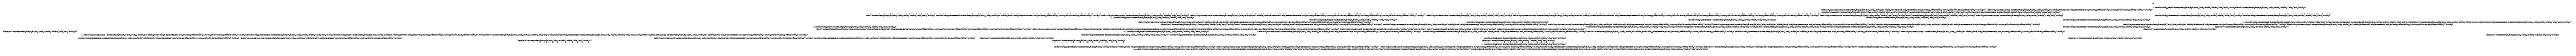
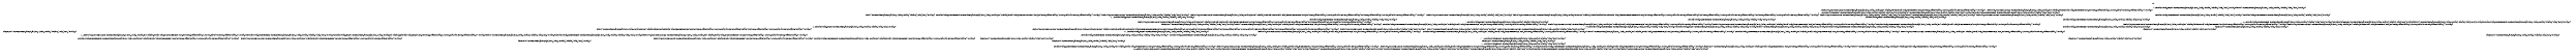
  digraph {
    node [shape=circle]
    n1 [label=__start1 shape=none]
    n2 [label=s0]
    n3 [label=s1]
    n4 [label=s2]
    n5 [label=s8]
    n6 [label=s3]
    n7 [label=s7]
    n8 [label=s9]
    n9 [label=s4]
    n10 [label=s11]
    n11 [label=s70]
    n12 [label=s5]
    n13 [label=s6]
    n14 [label=s12]
    n1 -> n2
    n2 -> n2 [label="GenericMessageWord{message=APPLICATION} / ResponseFingerprint[Exception=false, Encrypted=false, #Records=0, #Messages=0, RecordClasses=[], MessageClasses=[], Messages=[], Reccords=[], NetworkState=null]"]
    n2 -> n2 [label="FinishedWord{} / ResponseFingerprint[Exception=false, Encrypted=false, #Records=0, #Messages=0, RecordClasses=[], MessageClasses=[], Messages=[], Reccords=[], NetworkState=null]"]
    n2 -> n3 [label="ClientHelloWord{suite=TLS_PSK_WITH_AES_128_CBC_SHA} / ResponseFingerprint[Exception=false, Encrypted=false, #Records=1, #Messages=1, RecordClasses=[Record,], MessageClasses=[HelloVerifyRequestMessage,], Messages=[HELLO_VERIFY_REQUEST,], Reccords=[Record{contentType=ModifiableByte{originalValue=22}, protocolVersion=Original byte value is: FE FD, length=ModifiableInteger{originalValue=47}},], NetworkState=null]"]
    n2 -> n3 [label="ClientHelloWord{suite=TLS_RSA_WITH_AES_128_GCM_SHA256} / ResponseFingerprint[Exception=false, Encrypted=false, #Records=1, #Messages=1, RecordClasses=[Record,], MessageClasses=[HelloVerifyRequestMessage,], Messages=[HELLO_VERIFY_REQUEST,], Reccords=[Record{contentType=ModifiableByte{originalValue=22}, protocolVersion=Original byte value is: FE FD, length=ModifiableInteger{originalValue=47}},], NetworkState=null]"]
    n2 -> n4 [label="ChangeCipherSpecWord{} / ResponseFingerprint[Exception=false, Encrypted=false, #Records=0, #Messages=0, RecordClasses=[], MessageClasses=[], Messages=[], Reccords=[], NetworkState=null]"]
    n2 -> n5 [label="GenericMessageWord{message=PSK_CLIENT_KEY_EXCHANGE} / ResponseFingerprint[Exception=false, Encrypted=false, #Records=0, #Messages=0, RecordClasses=[], MessageClasses=[], Messages=[], Reccords=[], NetworkState=null]"]
    n2 -> n5 [label="GenericMessageWord{message=RSA_CLIENT_KEY_EXCHANGE} / ResponseFingerprint[Exception=false, Encrypted=false, #Records=0, #Messages=0, RecordClasses=[], MessageClasses=[], Messages=[], Reccords=[], NetworkState=null]"]
    n3 -> n3 [label="GenericMessageWord{message=APPLICATION} / ResponseFingerprint[Exception=false, Encrypted=false, #Records=0, #Messages=0, RecordClasses=[], MessageClasses=[], Messages=[], Reccords=[], NetworkState=null]"]
    n3 -> n3 [label="FinishedWord{} / ResponseFingerprint[Exception=false, Encrypted=false, #Records=0, #Messages=0, RecordClasses=[], MessageClasses=[], Messages=[], Reccords=[], NetworkState=null]"]
    n3 -> n3 [label="GenericMessageWord{message=RSA_CLIENT_KEY_EXCHANGE} / ResponseFingerprint[Exception=false, Encrypted=false, #Records=0, #Messages=0, RecordClasses=[], MessageClasses=[], Messages=[], Reccords=[], NetworkState=null]"]
    n3 -> n4 [label="ChangeCipherSpecWord{} / ResponseFingerprint[Exception=false, Encrypted=false, #Records=0, #Messages=0, RecordClasses=[], MessageClasses=[], Messages=[], Reccords=[], NetworkState=null]"]
    n3 -> n6 [label="ClientHelloWord{suite=TLS_PSK_WITH_AES_128_CBC_SHA} / ResponseFingerprint[Exception=false, Encrypted=false, #Records=2, #Messages=2, RecordClasses=[Record,Record,], MessageClasses=[ServerHelloMessage,ServerHelloDoneMessage,], Messages=[SERVER_HELLO,SERVER_HELLO_DONE,], Reccords=[Record{contentType=ModifiableByte{originalValue=22}, protocolVersion=Original byte value is: FE FD, length=ModifiableInteger{originalValue=89}},Record{contentType=ModifiableByte{originalValue=22}, protocolVersion=Original byte value is: FE FD, length=ModifiableInteger{originalValue=12}},], NetworkState=null]"]
    n3 -> n7 [label="ClientHelloWord{suite=TLS_RSA_WITH_AES_128_GCM_SHA256} / ResponseFingerprint[Exception=false, Encrypted=false, #Records=3, #Messages=3, RecordClasses=[Record,Record,Record,], MessageClasses=[ServerHelloMessage,CertificateMessage,ServerHelloDoneMessage,], Messages=[SERVER_HELLO,CERTIFICATE,SERVER_HELLO_DONE,], Reccords=[Record{contentType=ModifiableByte{originalValue=22}, protocolVersion=Original byte value is: FE FD, length=ModifiableInteger{originalValue=89}},Record{contentType=ModifiableByte{originalValue=22}, protocolVersion=Original byte value is: FE FD, length=ModifiableInteger{originalValue=857}},Record{contentType=ModifiableByte{originalValue=22}, protocolVersion=Original byte value is: FE FD, length=ModifiableInteger{originalValue=12}},], NetworkState=null]"]
    n3 -> n8 [label="GenericMessageWord{message=PSK_CLIENT_KEY_EXCHANGE} / ResponseFingerprint[Exception=false, Encrypted=false, #Records=0, #Messages=0, RecordClasses=[], MessageClasses=[], Messages=[], Reccords=[], NetworkState=null]"]
    n4 -> n4 [label="ClientHelloWord{suite=TLS_PSK_WITH_AES_128_CBC_SHA} / ResponseFingerprint[Exception=false, Encrypted=false, #Records=0, #Messages=0, RecordClasses=[], MessageClasses=[], Messages=[], Reccords=[], NetworkState=null]"]
    n4 -> n4 [label="GenericMessageWord{message=PSK_CLIENT_KEY_EXCHANGE} / ResponseFingerprint[Exception=false, Encrypted=false, #Records=0, #Messages=0, RecordClasses=[], MessageClasses=[], Messages=[], Reccords=[], NetworkState=null]"]
    n4 -> n4 [label="ChangeCipherSpecWord{} / ResponseFingerprint[Exception=false, Encrypted=false, #Records=0, #Messages=0, RecordClasses=[], MessageClasses=[], Messages=[], Reccords=[], NetworkState=null]"]
    n4 -> n4 [label="GenericMessageWord{message=APPLICATION} / ResponseFingerprint[Exception=false, Encrypted=false, #Records=0, #Messages=0, RecordClasses=[], MessageClasses=[], Messages=[], Reccords=[], NetworkState=null]"]
    n4 -> n4 [label="FinishedWord{} / ResponseFingerprint[Exception=false, Encrypted=false, #Records=0, #Messages=0, RecordClasses=[], MessageClasses=[], Messages=[], Reccords=[], NetworkState=null]"]
    n4 -> n4 [label="GenericMessageWord{message=RSA_CLIENT_KEY_EXCHANGE} / ResponseFingerprint[Exception=false, Encrypted=false, #Records=0, #Messages=0, RecordClasses=[], MessageClasses=[], Messages=[], Reccords=[], NetworkState=null]"]
    n4 -> n4 [label="ClientHelloWord{suite=TLS_RSA_WITH_AES_128_GCM_SHA256} / ResponseFingerprint[Exception=false, Encrypted=false, #Records=0, #Messages=0, RecordClasses=[], MessageClasses=[], Messages=[], Reccords=[], NetworkState=null]"]
    n5 -> n4 [label="ChangeCipherSpecWord{} / ResponseFingerprint[Exception=false, Encrypted=false, #Records=0, #Messages=0, RecordClasses=[], MessageClasses=[], Messages=[], Reccords=[], NetworkState=null]"]
    n5 -> n5 [label="GenericMessageWord{message=PSK_CLIENT_KEY_EXCHANGE} / ResponseFingerprint[Exception=false, Encrypted=false, #Records=0, #Messages=0, RecordClasses=[], MessageClasses=[], Messages=[], Reccords=[], NetworkState=null]"]
    n5 -> n5 [label="GenericMessageWord{message=APPLICATION} / ResponseFingerprint[Exception=false, Encrypted=false, #Records=0, #Messages=0, RecordClasses=[], MessageClasses=[], Messages=[], Reccords=[], NetworkState=null]"]
    n5 -> n5 [label="FinishedWord{} / ResponseFingerprint[Exception=false, Encrypted=false, #Records=0, #Messages=0, RecordClasses=[], MessageClasses=[], Messages=[], Reccords=[], NetworkState=null]"]
    n5 -> n5 [label="GenericMessageWord{message=RSA_CLIENT_KEY_EXCHANGE} / ResponseFingerprint[Exception=false, Encrypted=false, #Records=0, #Messages=0, RecordClasses=[], MessageClasses=[], Messages=[], Reccords=[], NetworkState=null]"]
    n5 -> n8 [label="ClientHelloWord{suite=TLS_PSK_WITH_AES_128_CBC_SHA} / ResponseFingerprint[Exception=false, Encrypted=false, #Records=1, #Messages=1, RecordClasses=[Record,], MessageClasses=[HelloVerifyRequestMessage,], Messages=[HELLO_VERIFY_REQUEST,], Reccords=[Record{contentType=ModifiableByte{originalValue=22}, protocolVersion=Original byte value is: FE FD, length=ModifiableInteger{originalValue=47}},], NetworkState=null]"]
    n5 -> n8 [label="ClientHelloWord{suite=TLS_RSA_WITH_AES_128_GCM_SHA256} / ResponseFingerprint[Exception=false, Encrypted=false, #Records=1, #Messages=1, RecordClasses=[Record,], MessageClasses=[HelloVerifyRequestMessage,], Messages=[HELLO_VERIFY_REQUEST,], Reccords=[Record{contentType=ModifiableByte{originalValue=22}, protocolVersion=Original byte value is: FE FD, length=ModifiableInteger{originalValue=47}},], NetworkState=null]"]
    n6 -> n3 [label="ClientHelloWord{suite=TLS_PSK_WITH_AES_128_CBC_SHA} / ResponseFingerprint[Exception=false, Encrypted=false, #Records=0, #Messages=0, RecordClasses=[], MessageClasses=[], Messages=[], Reccords=[], NetworkState=null]"]
    n6 -> n3 [label="FinishedWord{} / ResponseFingerprint[Exception=false, Encrypted=false, #Records=0, #Messages=0, RecordClasses=[], MessageClasses=[], Messages=[], Reccords=[], NetworkState=null]"]
    n6 -> n3 [label="GenericMessageWord{message=RSA_CLIENT_KEY_EXCHANGE} / ResponseFingerprint[Exception=false, Encrypted=false, #Records=1, #Messages=1, RecordClasses=[Record,], MessageClasses=[AlertMessage,], Messages=[Alert(FATAL,UNKNOWN_PSK_IDENTITY),], Reccords=[Record{contentType=ModifiableByte{originalValue=21}, protocolVersion=Original byte value is: FE FD, length=ModifiableInteger{originalValue=2}},], NetworkState=null]"]
    n6 -> n3 [label="ClientHelloWord{suite=TLS_RSA_WITH_AES_128_GCM_SHA256} / ResponseFingerprint[Exception=false, Encrypted=false, #Records=0, #Messages=0, RecordClasses=[], MessageClasses=[], Messages=[], Reccords=[], NetworkState=null]"]
    n6 -> n4 [label="ChangeCipherSpecWord{} / ResponseFingerprint[Exception=false, Encrypted=false, #Records=0, #Messages=0, RecordClasses=[], MessageClasses=[], Messages=[], Reccords=[], NetworkState=null]"]
    n6 -> n6 [label="GenericMessageWord{message=APPLICATION} / ResponseFingerprint[Exception=false, Encrypted=false, #Records=0, #Messages=0, RecordClasses=[], MessageClasses=[], Messages=[], Reccords=[], NetworkState=null]"]
    n6 -> n9 [label="GenericMessageWord{message=PSK_CLIENT_KEY_EXCHANGE} / ResponseFingerprint[Exception=false, Encrypted=false, #Records=0, #Messages=0, RecordClasses=[], MessageClasses=[], Messages=[], Reccords=[], NetworkState=null]"]
    n7 -> n3 [label="ClientHelloWord{suite=TLS_PSK_WITH_AES_128_CBC_SHA} / ResponseFingerprint[Exception=false, Encrypted=false, #Records=0, #Messages=0, RecordClasses=[], MessageClasses=[], Messages=[], Reccords=[], NetworkState=null]"]
    n7 -> n3 [label="FinishedWord{} / ResponseFingerprint[Exception=false, Encrypted=false, #Records=0, #Messages=0, RecordClasses=[], MessageClasses=[], Messages=[], Reccords=[], NetworkState=null]"]
    n7 -> n3 [label="ClientHelloWord{suite=TLS_RSA_WITH_AES_128_GCM_SHA256} / ResponseFingerprint[Exception=false, Encrypted=false, #Records=0, #Messages=0, RecordClasses=[], MessageClasses=[], Messages=[], Reccords=[], NetworkState=null]"]
    n7 -> n7 [label="GenericMessageWord{message=APPLICATION} / ResponseFingerprint[Exception=false, Encrypted=false, #Records=0, #Messages=0, RecordClasses=[], MessageClasses=[], Messages=[], Reccords=[], NetworkState=null]"]
    n7 -> n9 [label="GenericMessageWord{message=RSA_CLIENT_KEY_EXCHANGE} / ResponseFingerprint[Exception=false, Encrypted=false, #Records=0, #Messages=0, RecordClasses=[], MessageClasses=[], Messages=[], Reccords=[], NetworkState=null]"]
    n7 -> n10 [label="GenericMessageWord{message=PSK_CLIENT_KEY_EXCHANGE} / ResponseFingerprint[Exception=false, Encrypted=false, #Records=0, #Messages=0, RecordClasses=[], MessageClasses=[], Messages=[], Reccords=[], NetworkState=null]"]
    n8 -> n4 [label="ChangeCipherSpecWord{} / ResponseFingerprint[Exception=false, Encrypted=false, #Records=0, #Messages=0, RecordClasses=[], MessageClasses=[], Messages=[], Reccords=[], NetworkState=null]"]
    n8 -> n6 [label="ClientHelloWord{suite=TLS_PSK_WITH_AES_128_CBC_SHA} / ResponseFingerprint[Exception=false, Encrypted=false, #Records=2, #Messages=2, RecordClasses=[Record,Record,], MessageClasses=[ServerHelloMessage,ServerHelloDoneMessage,], Messages=[SERVER_HELLO,SERVER_HELLO_DONE,], Reccords=[Record{contentType=ModifiableByte{originalValue=22}, protocolVersion=Original byte value is: FE FD, length=ModifiableInteger{originalValue=89}},Record{contentType=ModifiableByte{originalValue=22}, protocolVersion=Original byte value is: FE FD, length=ModifiableInteger{originalValue=12}},], NetworkState=null]"]
    n8 -> n8 [label="GenericMessageWord{message=PSK_CLIENT_KEY_EXCHANGE} / ResponseFingerprint[Exception=false, Encrypted=false, #Records=0, #Messages=0, RecordClasses=[], MessageClasses=[], Messages=[], Reccords=[], NetworkState=null]"]
    n8 -> n8 [label="GenericMessageWord{message=APPLICATION} / ResponseFingerprint[Exception=false, Encrypted=false, #Records=0, #Messages=0, RecordClasses=[], MessageClasses=[], Messages=[], Reccords=[], NetworkState=null]"]
    n8 -> n8 [label="FinishedWord{} / ResponseFingerprint[Exception=false, Encrypted=false, #Records=0, #Messages=0, RecordClasses=[], MessageClasses=[], Messages=[], Reccords=[], NetworkState=null]"]
    n8 -> n8 [label="GenericMessageWord{message=RSA_CLIENT_KEY_EXCHANGE} / ResponseFingerprint[Exception=false, Encrypted=false, #Records=0, #Messages=0, RecordClasses=[], MessageClasses=[], Messages=[], Reccords=[], NetworkState=null]"]
    n8 -> n11 [label="ClientHelloWord{suite=TLS_RSA_WITH_AES_128_GCM_SHA256} / ResponseFingerprint[Exception=false, Encrypted=false, #Records=3, #Messages=3, RecordClasses=[Record,Record,Record,], MessageClasses=[ServerHelloMessage,CertificateMessage,ServerHelloDoneMessage,], Messages=[SERVER_HELLO,CERTIFICATE,SERVER_HELLO_DONE,], Reccords=[Record{contentType=ModifiableByte{originalValue=22}, protocolVersion=Original byte value is: FE FD, length=ModifiableInteger{originalValue=89}},Record{contentType=ModifiableByte{originalValue=22}, protocolVersion=Original byte value is: FE FD, length=ModifiableInteger{originalValue=857}},Record{contentType=ModifiableByte{originalValue=22}, protocolVersion=Original byte value is: FE FD, length=ModifiableInteger{originalValue=12}},], NetworkState=null]"]
    n9 -> n8 [label="ClientHelloWord{suite=TLS_PSK_WITH_AES_128_CBC_SHA} / ResponseFingerprint[Exception=false, Encrypted=false, #Records=1, #Messages=1, RecordClasses=[Record,], MessageClasses=[AlertMessage,], Messages=[Alert(FATAL,UNEXPECTED_MESSAGE),], Reccords=[Record{contentType=ModifiableByte{originalValue=21}, protocolVersion=Original byte value is: FE FD, length=ModifiableInteger{originalValue=2}},], NetworkState=null]"]
    n9 -> n8 [label="GenericMessageWord{message=PSK_CLIENT_KEY_EXCHANGE} / ResponseFingerprint[Exception=false, Encrypted=false, #Records=1, #Messages=1, RecordClasses=[Record,], MessageClasses=[AlertMessage,], Messages=[Alert(FATAL,UNEXPECTED_MESSAGE),], Reccords=[Record{contentType=ModifiableByte{originalValue=21}, protocolVersion=Original byte value is: FE FD, length=ModifiableInteger{originalValue=2}},], NetworkState=null]"]
    n9 -> n8 [label="FinishedWord{} / ResponseFingerprint[Exception=false, Encrypted=false, #Records=1, #Messages=1, RecordClasses=[Record,], MessageClasses=[AlertMessage,], Messages=[Alert(FATAL,UNEXPECTED_MESSAGE),], Reccords=[Record{contentType=ModifiableByte{originalValue=21}, protocolVersion=Original byte value is: FE FD, length=ModifiableInteger{originalValue=2}},], NetworkState=null]"]
    n9 -> n8 [label="GenericMessageWord{message=RSA_CLIENT_KEY_EXCHANGE} / ResponseFingerprint[Exception=false, Encrypted=false, #Records=1, #Messages=1, RecordClasses=[Record,], MessageClasses=[AlertMessage,], Messages=[Alert(FATAL,UNEXPECTED_MESSAGE),], Reccords=[Record{contentType=ModifiableByte{originalValue=21}, protocolVersion=Original byte value is: FE FD, length=ModifiableInteger{originalValue=2}},], NetworkState=null]"]
    n9 -> n8 [label="ClientHelloWord{suite=TLS_RSA_WITH_AES_128_GCM_SHA256} / ResponseFingerprint[Exception=false, Encrypted=false, #Records=1, #Messages=1, RecordClasses=[Record,], MessageClasses=[AlertMessage,], Messages=[Alert(FATAL,UNEXPECTED_MESSAGE),], Reccords=[Record{contentType=ModifiableByte{originalValue=21}, protocolVersion=Original byte value is: FE FD, length=ModifiableInteger{originalValue=2}},], NetworkState=null]"]
    n9 -> n9 [label="GenericMessageWord{message=APPLICATION} / ResponseFingerprint[Exception=false, Encrypted=false, #Records=0, #Messages=0, RecordClasses=[], MessageClasses=[], Messages=[], Reccords=[], NetworkState=null]"]
    n9 -> n12 [label="ChangeCipherSpecWord{} / ResponseFingerprint[Exception=false, Encrypted=false, #Records=0, #Messages=0, RecordClasses=[], MessageClasses=[], Messages=[], Reccords=[], NetworkState=null]"]
    n10 -> n8 [label="ClientHelloWord{suite=TLS_PSK_WITH_AES_128_CBC_SHA} / ResponseFingerprint[Exception=false, Encrypted=false, #Records=1, #Messages=1, RecordClasses=[Record,], MessageClasses=[AlertMessage,], Messages=[Alert(FATAL,UNEXPECTED_MESSAGE),], Reccords=[Record{contentType=ModifiableByte{originalValue=21}, protocolVersion=Original byte value is: FE FD, length=ModifiableInteger{originalValue=2}},], NetworkState=null]"]
    n10 -> n8 [label="GenericMessageWord{message=PSK_CLIENT_KEY_EXCHANGE} / ResponseFingerprint[Exception=false, Encrypted=false, #Records=1, #Messages=1, RecordClasses=[Record,], MessageClasses=[AlertMessage,], Messages=[Alert(FATAL,UNEXPECTED_MESSAGE),], Reccords=[Record{contentType=ModifiableByte{originalValue=21}, protocolVersion=Original byte value is: FE FD, length=ModifiableInteger{originalValue=2}},], NetworkState=null]"]
    n10 -> n8 [label="FinishedWord{} / ResponseFingerprint[Exception=false, Encrypted=false, #Records=1, #Messages=1, RecordClasses=[Record,], MessageClasses=[AlertMessage,], Messages=[Alert(FATAL,UNEXPECTED_MESSAGE),], Reccords=[Record{contentType=ModifiableByte{originalValue=21}, protocolVersion=Original byte value is: FE FD, length=ModifiableInteger{originalValue=2}},], NetworkState=null]"]
    n10 -> n8 [label="GenericMessageWord{message=RSA_CLIENT_KEY_EXCHANGE} / ResponseFingerprint[Exception=false, Encrypted=false, #Records=1, #Messages=1, RecordClasses=[Record,], MessageClasses=[AlertMessage,], Messages=[Alert(FATAL,UNEXPECTED_MESSAGE),], Reccords=[Record{contentType=ModifiableByte{originalValue=21}, protocolVersion=Original byte value is: FE FD, length=ModifiableInteger{originalValue=2}},], NetworkState=null]"]
    n10 -> n8 [label="ClientHelloWord{suite=TLS_RSA_WITH_AES_128_GCM_SHA256} / ResponseFingerprint[Exception=false, Encrypted=false, #Records=1, #Messages=1, RecordClasses=[Record,], MessageClasses=[AlertMessage,], Messages=[Alert(FATAL,UNEXPECTED_MESSAGE),], Reccords=[Record{contentType=ModifiableByte{originalValue=21}, protocolVersion=Original byte value is: FE FD, length=ModifiableInteger{originalValue=2}},], NetworkState=null]"]
    n10 -> n10 [label="GenericMessageWord{message=APPLICATION} / ResponseFingerprint[Exception=false, Encrypted=false, #Records=0, #Messages=0, RecordClasses=[], MessageClasses=[], Messages=[], Reccords=[], NetworkState=null]"]
    n10 -> n14 [label="ChangeCipherSpecWord{} / ResponseFingerprint[Exception=false, Encrypted=false, #Records=0, #Messages=0, RecordClasses=[], MessageClasses=[], Messages=[], Reccords=[], NetworkState=null]"]
    n11 -> n4 [label="ChangeCipherSpecWord{} / ResponseFingerprint[Exception=false, Encrypted=false, #Records=0, #Messages=0, RecordClasses=[], MessageClasses=[], Messages=[], Reccords=[], NetworkState=null]"]
    n11 -> n8 [label="ClientHelloWord{suite=TLS_PSK_WITH_AES_128_CBC_SHA} / ResponseFingerprint[Exception=false, Encrypted=false, #Records=0, #Messages=0, RecordClasses=[], MessageClasses=[], Messages=[], Reccords=[], NetworkState=null]"]
    n11 -> n8 [label="FinishedWord{} / ResponseFingerprint[Exception=false, Encrypted=false, #Records=0, #Messages=0, RecordClasses=[], MessageClasses=[], Messages=[], Reccords=[], NetworkState=null]"]
    n11 -> n8 [label="ClientHelloWord{suite=TLS_RSA_WITH_AES_128_GCM_SHA256} / ResponseFingerprint[Exception=false, Encrypted=false, #Records=0, #Messages=0, RecordClasses=[], MessageClasses=[], Messages=[], Reccords=[], NetworkState=null]"]
    n11 -> n10 [label="GenericMessageWord{message=PSK_CLIENT_KEY_EXCHANGE} / ResponseFingerprint[Exception=false, Encrypted=false, #Records=0, #Messages=0, RecordClasses=[], MessageClasses=[], Messages=[], Reccords=[], NetworkState=null]"]
    n11 -> n10 [label="GenericMessageWord{message=RSA_CLIENT_KEY_EXCHANGE} / ResponseFingerprint[Exception=false, Encrypted=false, #Records=0, #Messages=0, RecordClasses=[], MessageClasses=[], Messages=[], Reccords=[], NetworkState=null]"]
    n11 -> n11 [label="GenericMessageWord{message=APPLICATION} / ResponseFingerprint[Exception=false, Encrypted=false, #Records=0, #Messages=0, RecordClasses=[], MessageClasses=[], Messages=[], Reccords=[], NetworkState=null]"]
    n12 -> n4 [label="ClientHelloWord{suite=TLS_PSK_WITH_AES_128_CBC_SHA} / ResponseFingerprint[Exception=false, Encrypted=false, #Records=1, #Messages=1, RecordClasses=[Record,], MessageClasses=[AlertMessage,], Messages=[Alert(FATAL,DECODE_ERROR),], Reccords=[Record{contentType=ModifiableByte{originalValue=21}, protocolVersion=Original byte value is: FE FD, length=ModifiableInteger{originalValue=2}},], NetworkState=null]"]
    n12 -> n4 [label="GenericMessageWord{message=PSK_CLIENT_KEY_EXCHANGE} / ResponseFingerprint[Exception=false, Encrypted=false, #Records=1, #Messages=1, RecordClasses=[Record,], MessageClasses=[AlertMessage,], Messages=[Alert(FATAL,DECODE_ERROR),], Reccords=[Record{contentType=ModifiableByte{originalValue=21}, protocolVersion=Original byte value is: FE FD, length=ModifiableInteger{originalValue=2}},], NetworkState=null]"]
    n12 -> n4 [label="ChangeCipherSpecWord{} / ResponseFingerprint[Exception=false, Encrypted=false, #Records=0, #Messages=0, RecordClasses=[], MessageClasses=[], Messages=[], Reccords=[], NetworkState=null]"]
    n12 -> n4 [label="GenericMessageWord{message=RSA_CLIENT_KEY_EXCHANGE} / ResponseFingerprint[Exception=false, Encrypted=false, #Records=1, #Messages=1, RecordClasses=[Record,], MessageClasses=[AlertMessage,], Messages=[Alert(FATAL,DECODE_ERROR),], Reccords=[Record{contentType=ModifiableByte{originalValue=21}, protocolVersion=Original byte value is: FE FD, length=ModifiableInteger{originalValue=2}},], NetworkState=null]"]
    n12 -> n4 [label="ClientHelloWord{suite=TLS_RSA_WITH_AES_128_GCM_SHA256} / ResponseFingerprint[Exception=false, Encrypted=false, #Records=1, #Messages=1, RecordClasses=[Record,], MessageClasses=[AlertMessage,], Messages=[Alert(FATAL,DECODE_ERROR),], Reccords=[Record{contentType=ModifiableByte{originalValue=21}, protocolVersion=Original byte value is: FE FD, length=ModifiableInteger{originalValue=2}},], NetworkState=null]"]
    n12 -> n12 [label="GenericMessageWord{message=APPLICATION} / ResponseFingerprint[Exception=false, Encrypted=false, #Records=0, #Messages=0, RecordClasses=[], MessageClasses=[], Messages=[], Reccords=[], NetworkState=null]"]
-   n12 -> n11 [label="FinishedWord{} / ResponseFingerprint[Exception=false, Encrypted=false, #Records=2, #Messages=2, RecordClasses=[Record,Record,], MessageClasses=[ChangeCipherSpecMessage,FinishedMessage,], Messages=[CHANGE_CIPHER_SPEC,FINISHED,], Reccords=[Record{contentType=ModifiableByte{originalValue=20}, protocolVersion=Original byte value is: FE FD, length=ModifiableInteger{originalValue=1}},Record{contentType=ModifiableByte{originalValue=22}, protocolVersion=Original byte value is: FE FD, length=ModifiableInteger{originalValue=64}},], NetworkState=null]"]
+   n12 -> n13 [label="FinishedWord{} / ResponseFingerprint[Exception=false, Encrypted=false, #Records=2, #Messages=2, RecordClasses=[Record,Record,], MessageClasses=[ChangeCipherSpecMessage,FinishedMessage,], Messages=[CHANGE_CIPHER_SPEC,FINISHED,], Reccords=[Record{contentType=ModifiableByte{originalValue=20}, protocolVersion=Original byte value is: FE FD, length=ModifiableInteger{originalValue=1}},Record{contentType=ModifiableByte{originalValue=22}, protocolVersion=Original byte value is: FE FD, length=ModifiableInteger{originalValue=64}},], NetworkState=null]"]
    n13 -> n4 [label="ChangeCipherSpecWord{} / ResponseFingerprint[Exception=false, Encrypted=false, #Records=0, #Messages=0, RecordClasses=[], MessageClasses=[], Messages=[], Reccords=[], NetworkState=null]"]
    n13 -> n13 [label="ClientHelloWord{suite=TLS_PSK_WITH_AES_128_CBC_SHA} / ResponseFingerprint[Exception=false, Encrypted=true, #Records=1, #Messages=1, RecordClasses=[Record,], MessageClasses=[AlertMessage,], Messages=[Alert(WARNING,NO_RENEGOTIATION),], Reccords=[Record{contentType=ModifiableByte{originalValue=21}, protocolVersion=Original byte value is: FE FD, length=ModifiableInteger{originalValue=48}},], NetworkState=null]"]
    n13 -> n13 [label="GenericMessageWord{message=PSK_CLIENT_KEY_EXCHANGE} / ResponseFingerprint[Exception=false, Encrypted=false, #Records=0, #Messages=0, RecordClasses=[], MessageClasses=[], Messages=[], Reccords=[], NetworkState=null]"]
    n13 -> n13 [label="GenericMessageWord{message=APPLICATION} / ResponseFingerprint[Exception=false, Encrypted=false, #Records=1, #Messages=1, RecordClasses=[Record,], MessageClasses=[ApplicationMessage,], Messages=[APPLICATION,], Reccords=[Record{contentType=ModifiableByte{originalValue=23}, protocolVersion=Original byte value is: FE FD, length=ModifiableInteger{originalValue=192}},], NetworkState=null]"]
    n13 -> n13 [label="FinishedWord{} / ResponseFingerprint[Exception=false, Encrypted=false, #Records=0, #Messages=0, RecordClasses=[], MessageClasses=[], Messages=[], Reccords=[], NetworkState=null]"]
    n13 -> n13 [label="GenericMessageWord{message=RSA_CLIENT_KEY_EXCHANGE} / ResponseFingerprint[Exception=false, Encrypted=false, #Records=0, #Messages=0, RecordClasses=[], MessageClasses=[], Messages=[], Reccords=[], NetworkState=null]"]
    n13 -> n13 [label="ClientHelloWord{suite=TLS_RSA_WITH_AES_128_GCM_SHA256} / ResponseFingerprint[Exception=false, Encrypted=true, #Records=1, #Messages=1, RecordClasses=[Record,], MessageClasses=[AlertMessage,], Messages=[Alert(WARNING,NO_RENEGOTIATION),], Reccords=[Record{contentType=ModifiableByte{originalValue=21}, protocolVersion=Original byte value is: FE FD, length=ModifiableInteger{originalValue=48}},], NetworkState=null]"]
    n14 -> n4 [label="ClientHelloWord{suite=TLS_PSK_WITH_AES_128_CBC_SHA} / ResponseFingerprint[Exception=false, Encrypted=false, #Records=1, #Messages=1, RecordClasses=[Record,], MessageClasses=[AlertMessage,], Messages=[Alert(FATAL,BAD_RECORD_MAC),], Reccords=[Record{contentType=ModifiableByte{originalValue=21}, protocolVersion=Original byte value is: FE FD, length=ModifiableInteger{originalValue=2}},], NetworkState=null]"]
    n14 -> n4 [label="GenericMessageWord{message=PSK_CLIENT_KEY_EXCHANGE} / ResponseFingerprint[Exception=false, Encrypted=false, #Records=1, #Messages=1, RecordClasses=[Record,], MessageClasses=[AlertMessage,], Messages=[Alert(FATAL,BAD_RECORD_MAC),], Reccords=[Record{contentType=ModifiableByte{originalValue=21}, protocolVersion=Original byte value is: FE FD, length=ModifiableInteger{originalValue=2}},], NetworkState=null]"]
    n14 -> n4 [label="ChangeCipherSpecWord{} / ResponseFingerprint[Exception=false, Encrypted=false, #Records=1, #Messages=1, RecordClasses=[Record,], MessageClasses=[AlertMessage,], Messages=[Alert(FATAL,BAD_RECORD_MAC),], Reccords=[Record{contentType=ModifiableByte{originalValue=21}, protocolVersion=Original byte value is: FE FD, length=ModifiableInteger{originalValue=2}},], NetworkState=null]"]
    n14 -> n4 [label="FinishedWord{} / ResponseFingerprint[Exception=false, Encrypted=false, #Records=1, #Messages=1, RecordClasses=[Record,], MessageClasses=[AlertMessage,], Messages=[Alert(FATAL,BAD_RECORD_MAC),], Reccords=[Record{contentType=ModifiableByte{originalValue=21}, protocolVersion=Original byte value is: FE FD, length=ModifiableInteger{originalValue=2}},], NetworkState=null]"]
    n14 -> n4 [label="GenericMessageWord{message=RSA_CLIENT_KEY_EXCHANGE} / ResponseFingerprint[Exception=false, Encrypted=false, #Records=1, #Messages=1, RecordClasses=[Record,], MessageClasses=[AlertMessage,], Messages=[Alert(FATAL,BAD_RECORD_MAC),], Reccords=[Record{contentType=ModifiableByte{originalValue=21}, protocolVersion=Original byte value is: FE FD, length=ModifiableInteger{originalValue=2}},], NetworkState=null]"]
    n14 -> n4 [label="ClientHelloWord{suite=TLS_RSA_WITH_AES_128_GCM_SHA256} / ResponseFingerprint[Exception=false, Encrypted=false, #Records=1, #Messages=1, RecordClasses=[Record,], MessageClasses=[AlertMessage,], Messages=[Alert(FATAL,BAD_RECORD_MAC),], Reccords=[Record{contentType=ModifiableByte{originalValue=21}, protocolVersion=Original byte value is: FE FD, length=ModifiableInteger{originalValue=2}},], NetworkState=null]"]
    n14 -> n14 [label="GenericMessageWord{message=APPLICATION} / ResponseFingerprint[Exception=false, Encrypted=false, #Records=0, #Messages=0, RecordClasses=[], MessageClasses=[], Messages=[], Reccords=[], NetworkState=null]"]
  }
